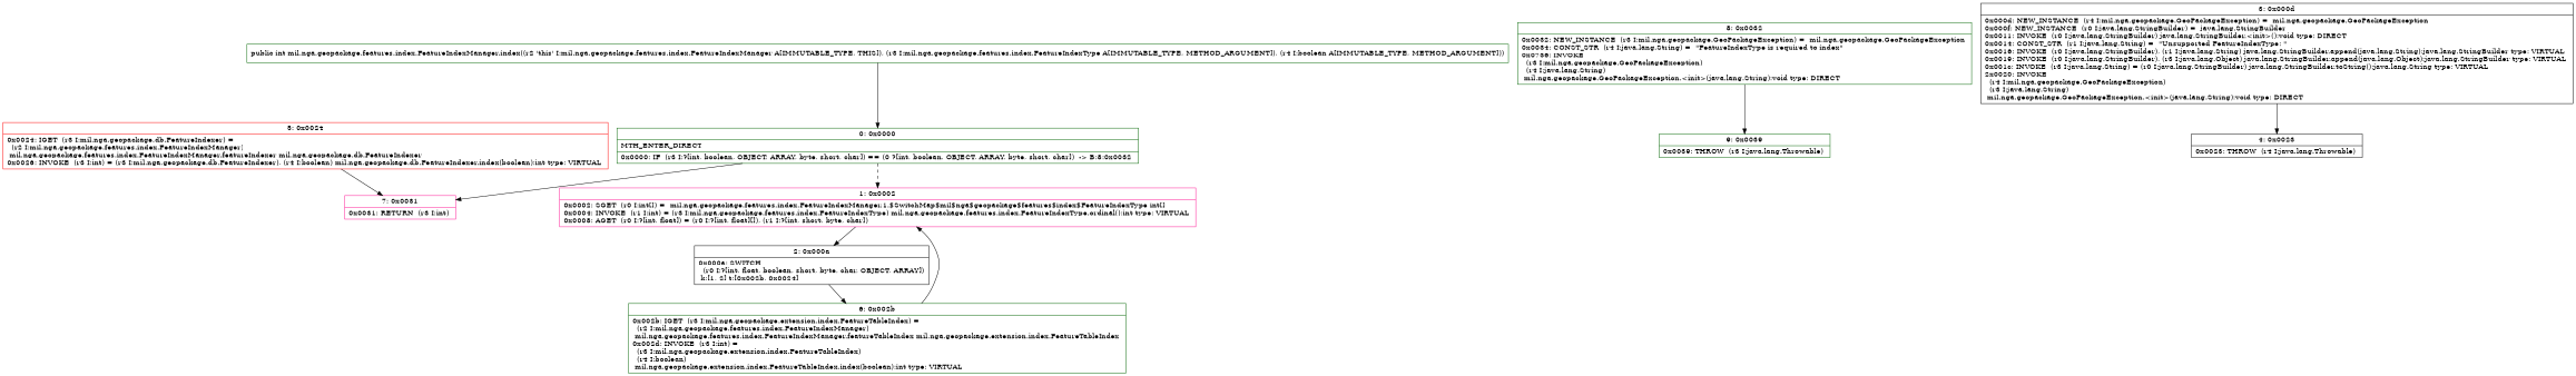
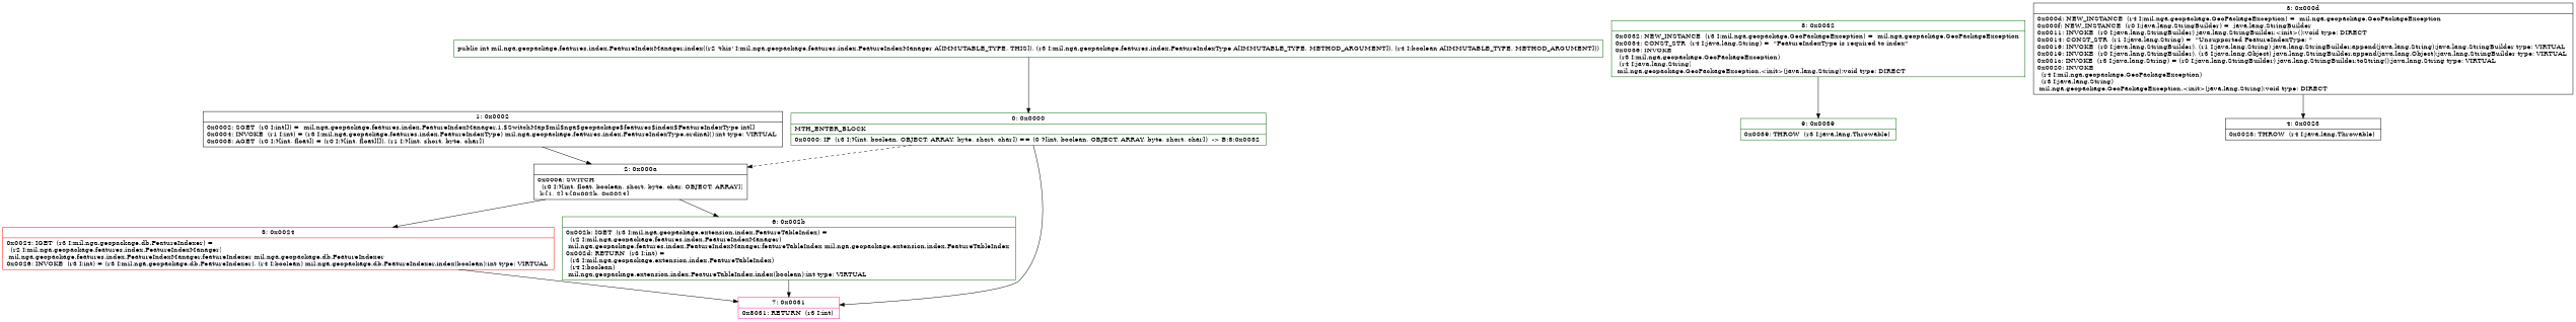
  digraph {
    node [color=darkgreen shape=record]
-   n1 [label="{0\:\ 0x0000|MTH_ENTER_DIRECT\l|0x0000: IF  (r3 I:?[int, boolean, OBJECT, ARRAY, byte, short, char]) == (0 ?[int, boolean, OBJECT, ARRAY, byte, short, char])  \-\> B:8:0x0032 \l}"]
-   n2 [color=deeppink label="{1\:\ 0x0002|0x0002: SGET  (r0 I:int[]) =  mil.nga.geopackage.features.index.FeatureIndexManager.1.$SwitchMap$mil$nga$geopackage$features$index$FeatureIndexType int[] \l0x0004: INVOKE  (r1 I:int) = (r3 I:mil.nga.geopackage.features.index.FeatureIndexType) mil.nga.geopackage.features.index.FeatureIndexType.ordinal():int type: VIRTUAL \l0x0008: AGET  (r0 I:?[int, float]) = (r0 I:?[int, float][]), (r1 I:?[int, short, byte, char]) \l}"]
-   n3 [color=deeppink label="{7\:\ 0x0031|0x0031: RETURN  (r3 I:int) \l}"]
+   n1 [label="{0\:\ 0x0000|MTH_ENTER_BLOCK\l|0x0000: IF  (r3 I:?[int, boolean, OBJECT, ARRAY, byte, short, char]) == (0 ?[int, boolean, OBJECT, ARRAY, byte, short, char])  \-\> B:8:0x0032 \l}"]
+   n2 [color=black label="{1\:\ 0x0002|0x0002: SGET  (r0 I:int[]) =  mil.nga.geopackage.features.index.FeatureIndexManager.1.$SwitchMap$mil$nga$geopackage$features$index$FeatureIndexType int[] \l0x0004: INVOKE  (r1 I:int) = (r3 I:mil.nga.geopackage.features.index.FeatureIndexType) mil.nga.geopackage.features.index.FeatureIndexType.ordinal():int type: VIRTUAL \l0x0008: AGET  (r0 I:?[int, float]) = (r0 I:?[int, float][]), (r1 I:?[int, short, byte, char]) \l}"]
+   n3 [color=deeppink label="{7\:\ 0x0031|0x8031: RETURN  (r3 I:int) \l}"]
    n4 [color=black label="{2\:\ 0x000a|0x000a: SWITCH  \l  (r0 I:?[int, float, boolean, short, byte, char, OBJECT, ARRAY])\l k:[1, 2] t:[0x002b, 0x0024] \l}"]
-   n5 [label="{8\:\ 0x0032|0x0032: NEW_INSTANCE  (r3 I:mil.nga.geopackage.GeoPackageException) =  mil.nga.geopackage.GeoPackageException \l0x0034: CONST_STR  (r4 I:java.lang.String) =  \"FeatureIndexType is required to index\" \l0x0736: INVOKE  \l  (r3 I:mil.nga.geopackage.GeoPackageException)\l  (r4 I:java.lang.String)\l mil.nga.geopackage.GeoPackageException.\<init\>(java.lang.String):void type: DIRECT \l}"]
+   n5 [label="{8\:\ 0x0032|0x0032: NEW_INSTANCE  (r3 I:mil.nga.geopackage.GeoPackageException) =  mil.nga.geopackage.GeoPackageException \l0x0034: CONST_STR  (r4 I:java.lang.String) =  \"FeatureIndexType is required to index\" \l0x0036: INVOKE  \l  (r3 I:mil.nga.geopackage.GeoPackageException)\l  (r4 I:java.lang.String)\l mil.nga.geopackage.GeoPackageException.\<init\>(java.lang.String):void type: DIRECT \l}"]
    n6 [label="{9\:\ 0x0039|0x0039: THROW  (r3 I:java.lang.Throwable) \l}"]
    n7 [color=red label="{5\:\ 0x0024|0x0024: IGET  (r3 I:mil.nga.geopackage.db.FeatureIndexer) = \l  (r2 I:mil.nga.geopackage.features.index.FeatureIndexManager)\l mil.nga.geopackage.features.index.FeatureIndexManager.featureIndexer mil.nga.geopackage.db.FeatureIndexer \l0x0026: INVOKE  (r3 I:int) = (r3 I:mil.nga.geopackage.db.FeatureIndexer), (r4 I:boolean) mil.nga.geopackage.db.FeatureIndexer.index(boolean):int type: VIRTUAL \l}"]
-   n8 [label="{6\:\ 0x002b|0x002b: IGET  (r3 I:mil.nga.geopackage.extension.index.FeatureTableIndex) = \l  (r2 I:mil.nga.geopackage.features.index.FeatureIndexManager)\l mil.nga.geopackage.features.index.FeatureIndexManager.featureTableIndex mil.nga.geopackage.extension.index.FeatureTableIndex \l0x002d: INVOKE  (r3 I:int) = \l  (r3 I:mil.nga.geopackage.extension.index.FeatureTableIndex)\l  (r4 I:boolean)\l mil.nga.geopackage.extension.index.FeatureTableIndex.index(boolean):int type: VIRTUAL \l}"]
-   n9 [color=black label="{3\:\ 0x000d|0x000d: NEW_INSTANCE  (r4 I:mil.nga.geopackage.GeoPackageException) =  mil.nga.geopackage.GeoPackageException \l0x000f: NEW_INSTANCE  (r0 I:java.lang.StringBuilder) =  java.lang.StringBuilder \l0x0011: INVOKE  (r0 I:java.lang.StringBuilder) java.lang.StringBuilder.\<init\>():void type: DIRECT \l0x0014: CONST_STR  (r1 I:java.lang.String) =  \"Unsupported FeatureIndexType: \" \l0x0016: INVOKE  (r0 I:java.lang.StringBuilder), (r1 I:java.lang.String) java.lang.StringBuilder.append(java.lang.String):java.lang.StringBuilder type: VIRTUAL \l0x0019: INVOKE  (r0 I:java.lang.StringBuilder), (r3 I:java.lang.Object) java.lang.StringBuilder.append(java.lang.Object):java.lang.StringBuilder type: VIRTUAL \l0x001c: INVOKE  (r3 I:java.lang.String) = (r0 I:java.lang.StringBuilder) java.lang.StringBuilder.toString():java.lang.String type: VIRTUAL \l2x0020: INVOKE  \l  (r4 I:mil.nga.geopackage.GeoPackageException)\l  (r3 I:java.lang.String)\l mil.nga.geopackage.GeoPackageException.\<init\>(java.lang.String):void type: DIRECT \l}"]
+   n8 [label="{6\:\ 0x002b|0x002b: IGET  (r3 I:mil.nga.geopackage.extension.index.FeatureTableIndex) = \l  (r2 I:mil.nga.geopackage.features.index.FeatureIndexManager)\l mil.nga.geopackage.features.index.FeatureIndexManager.featureTableIndex mil.nga.geopackage.extension.index.FeatureTableIndex \l0x002d: RETURN  (r3 I:int) = \l  (r3 I:mil.nga.geopackage.extension.index.FeatureTableIndex)\l  (r4 I:boolean)\l mil.nga.geopackage.extension.index.FeatureTableIndex.index(boolean):int type: VIRTUAL \l}"]
+   n9 [color=black label="{3\:\ 0x000d|0x000d: NEW_INSTANCE  (r4 I:mil.nga.geopackage.GeoPackageException) =  mil.nga.geopackage.GeoPackageException \l0x000f: NEW_INSTANCE  (r0 I:java.lang.StringBuilder) =  java.lang.StringBuilder \l0x0011: INVOKE  (r0 I:java.lang.StringBuilder) java.lang.StringBuilder.\<init\>():void type: DIRECT \l0x0014: CONST_STR  (r1 I:java.lang.String) =  \"Unsupported FeatureIndexType: \" \l0x0016: INVOKE  (r0 I:java.lang.StringBuilder), (r1 I:java.lang.String) java.lang.StringBuilder.append(java.lang.String):java.lang.StringBuilder type: VIRTUAL \l0x0019: INVOKE  (r0 I:java.lang.StringBuilder), (r3 I:java.lang.Object) java.lang.StringBuilder.append(java.lang.Object):java.lang.StringBuilder type: VIRTUAL \l0x001c: INVOKE  (r3 I:java.lang.String) = (r0 I:java.lang.StringBuilder) java.lang.StringBuilder.toString():java.lang.String type: VIRTUAL \l0x0020: INVOKE  \l  (r4 I:mil.nga.geopackage.GeoPackageException)\l  (r3 I:java.lang.String)\l mil.nga.geopackage.GeoPackageException.\<init\>(java.lang.String):void type: DIRECT \l}"]
    n10 [color=black label="{4\:\ 0x0023|0x0023: THROW  (r4 I:java.lang.Throwable) \l}"]
    n11 [label="{public int mil.nga.geopackage.features.index.FeatureIndexManager.index((r2 'this' I:mil.nga.geopackage.features.index.FeatureIndexManager A[IMMUTABLE_TYPE, THIS]), (r3 I:mil.nga.geopackage.features.index.FeatureIndexType A[IMMUTABLE_TYPE, METHOD_ARGUMENT]), (r4 I:boolean A[IMMUTABLE_TYPE, METHOD_ARGUMENT])) }"]
-   n1 -> n2 [style=dashed]
+   n1 -> n4 [style=dashed]
    n1 -> n3
    n2 -> n4
+   n4 -> n7
    n4 -> n8
    n5 -> n6
    n7 -> n3
-   n8 -> n2
+   n8 -> n3
    n9 -> n10
    n11 -> n1
  }
